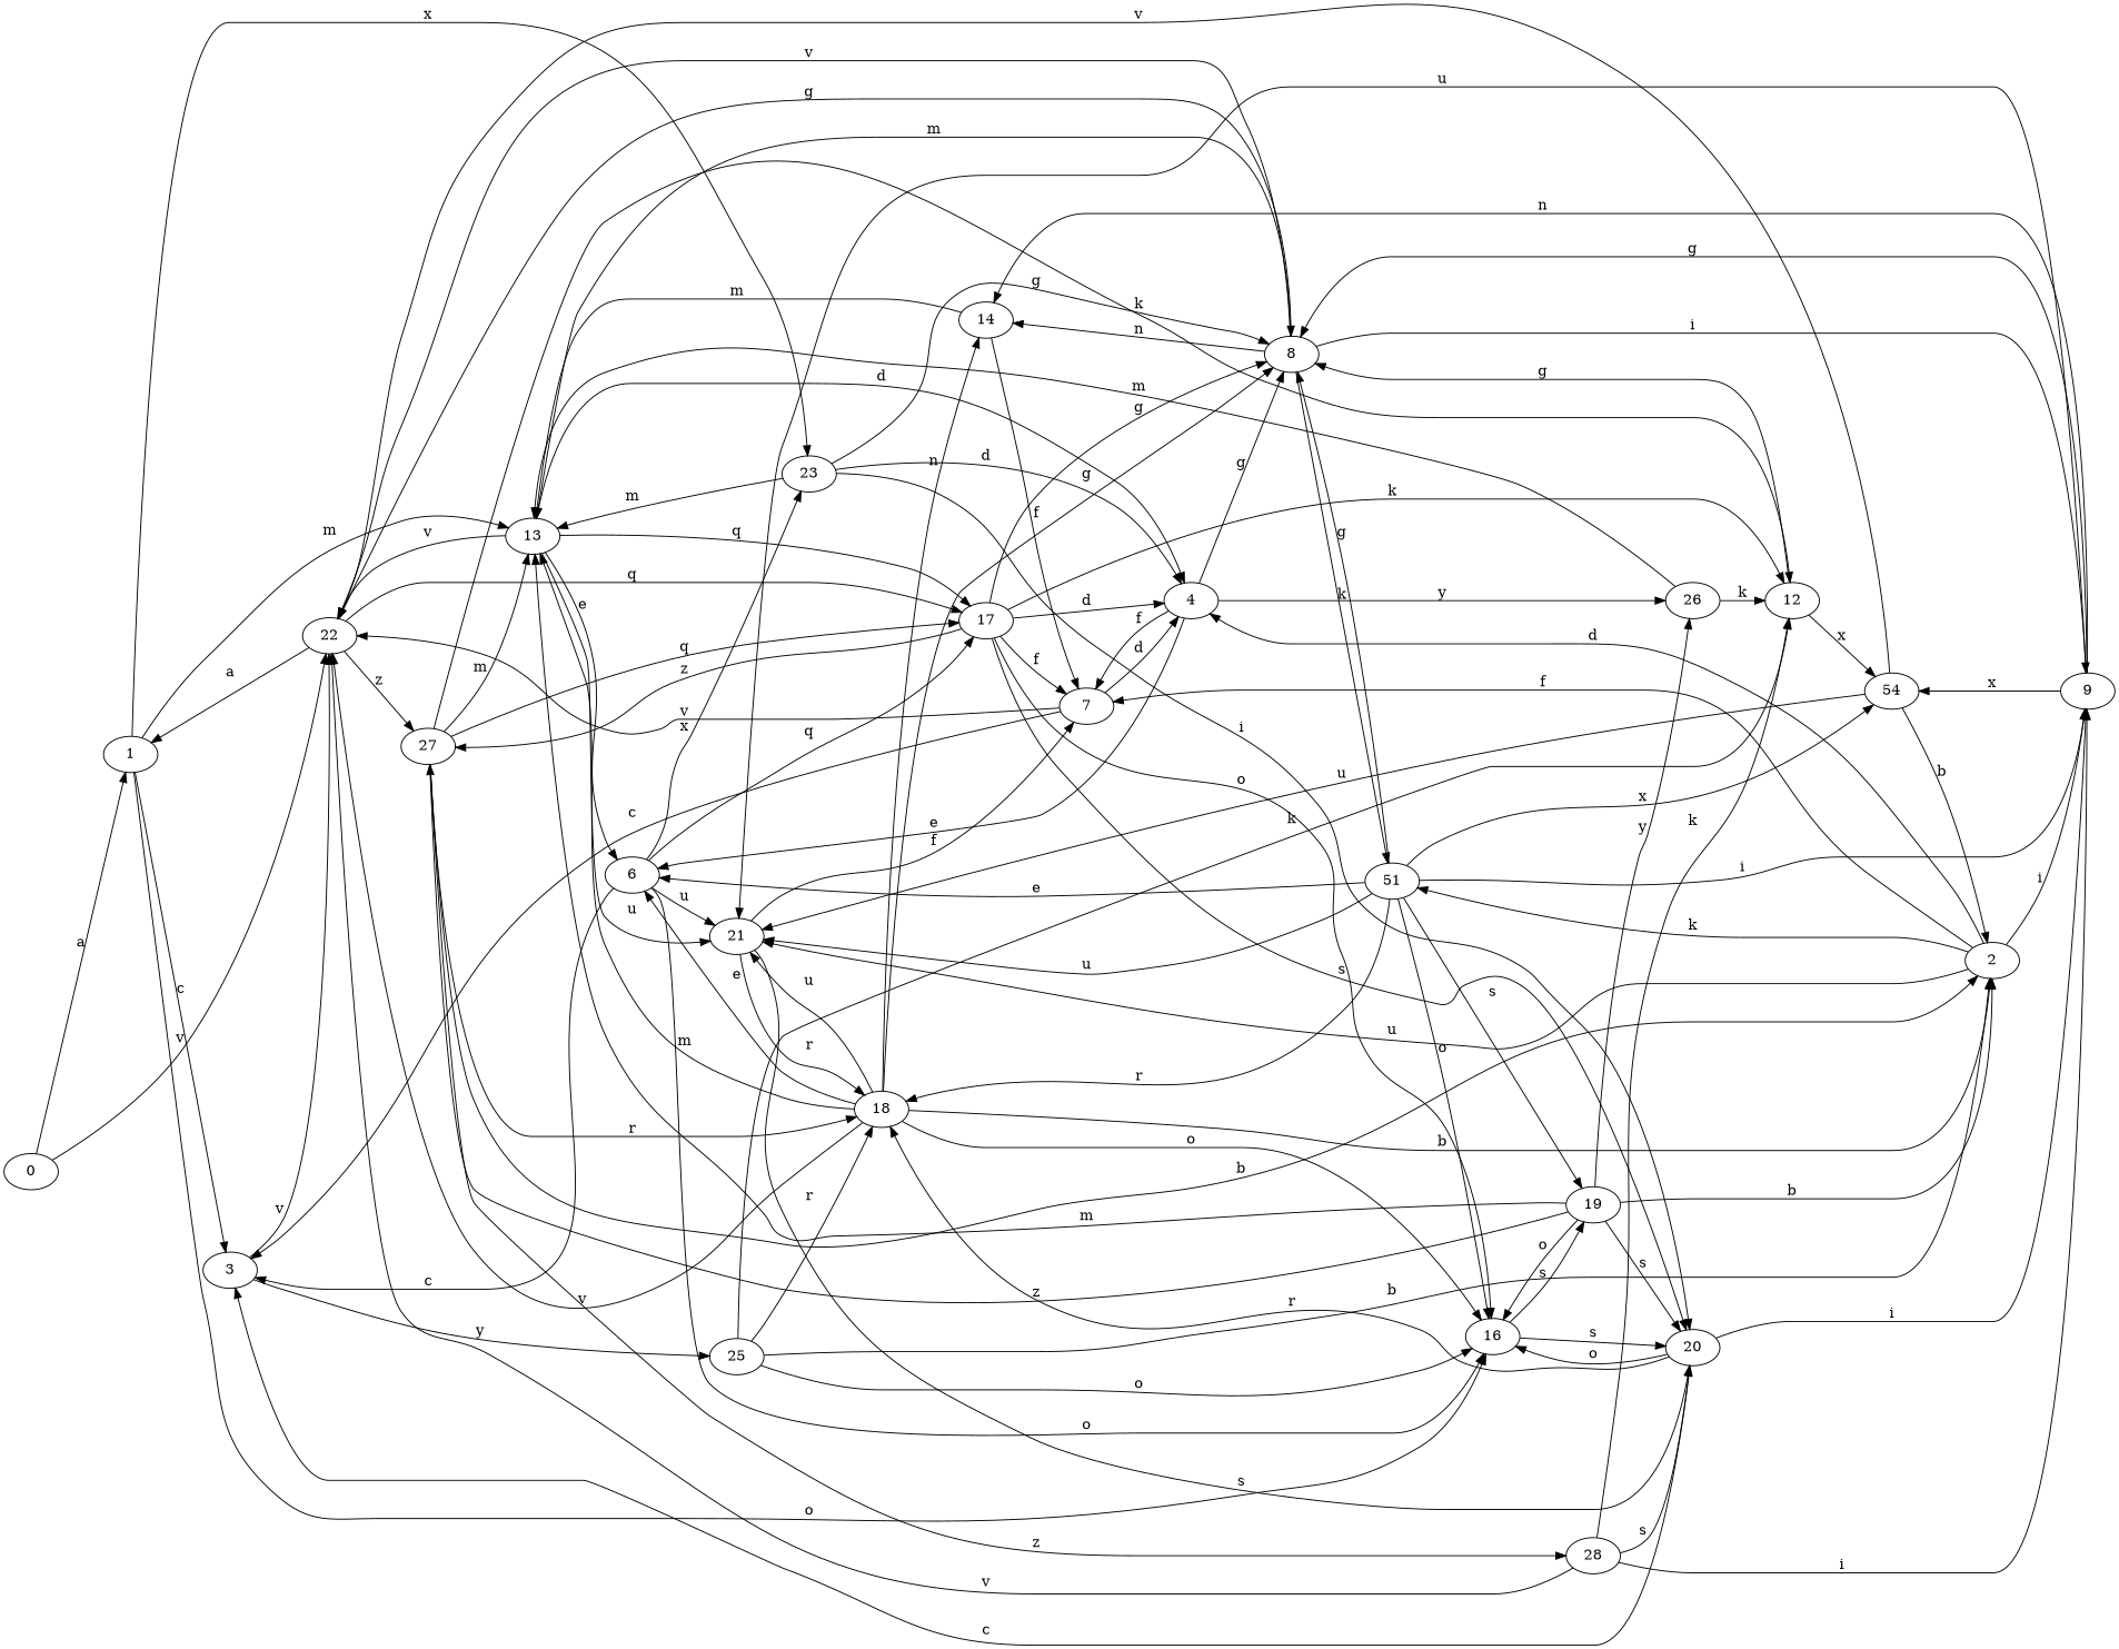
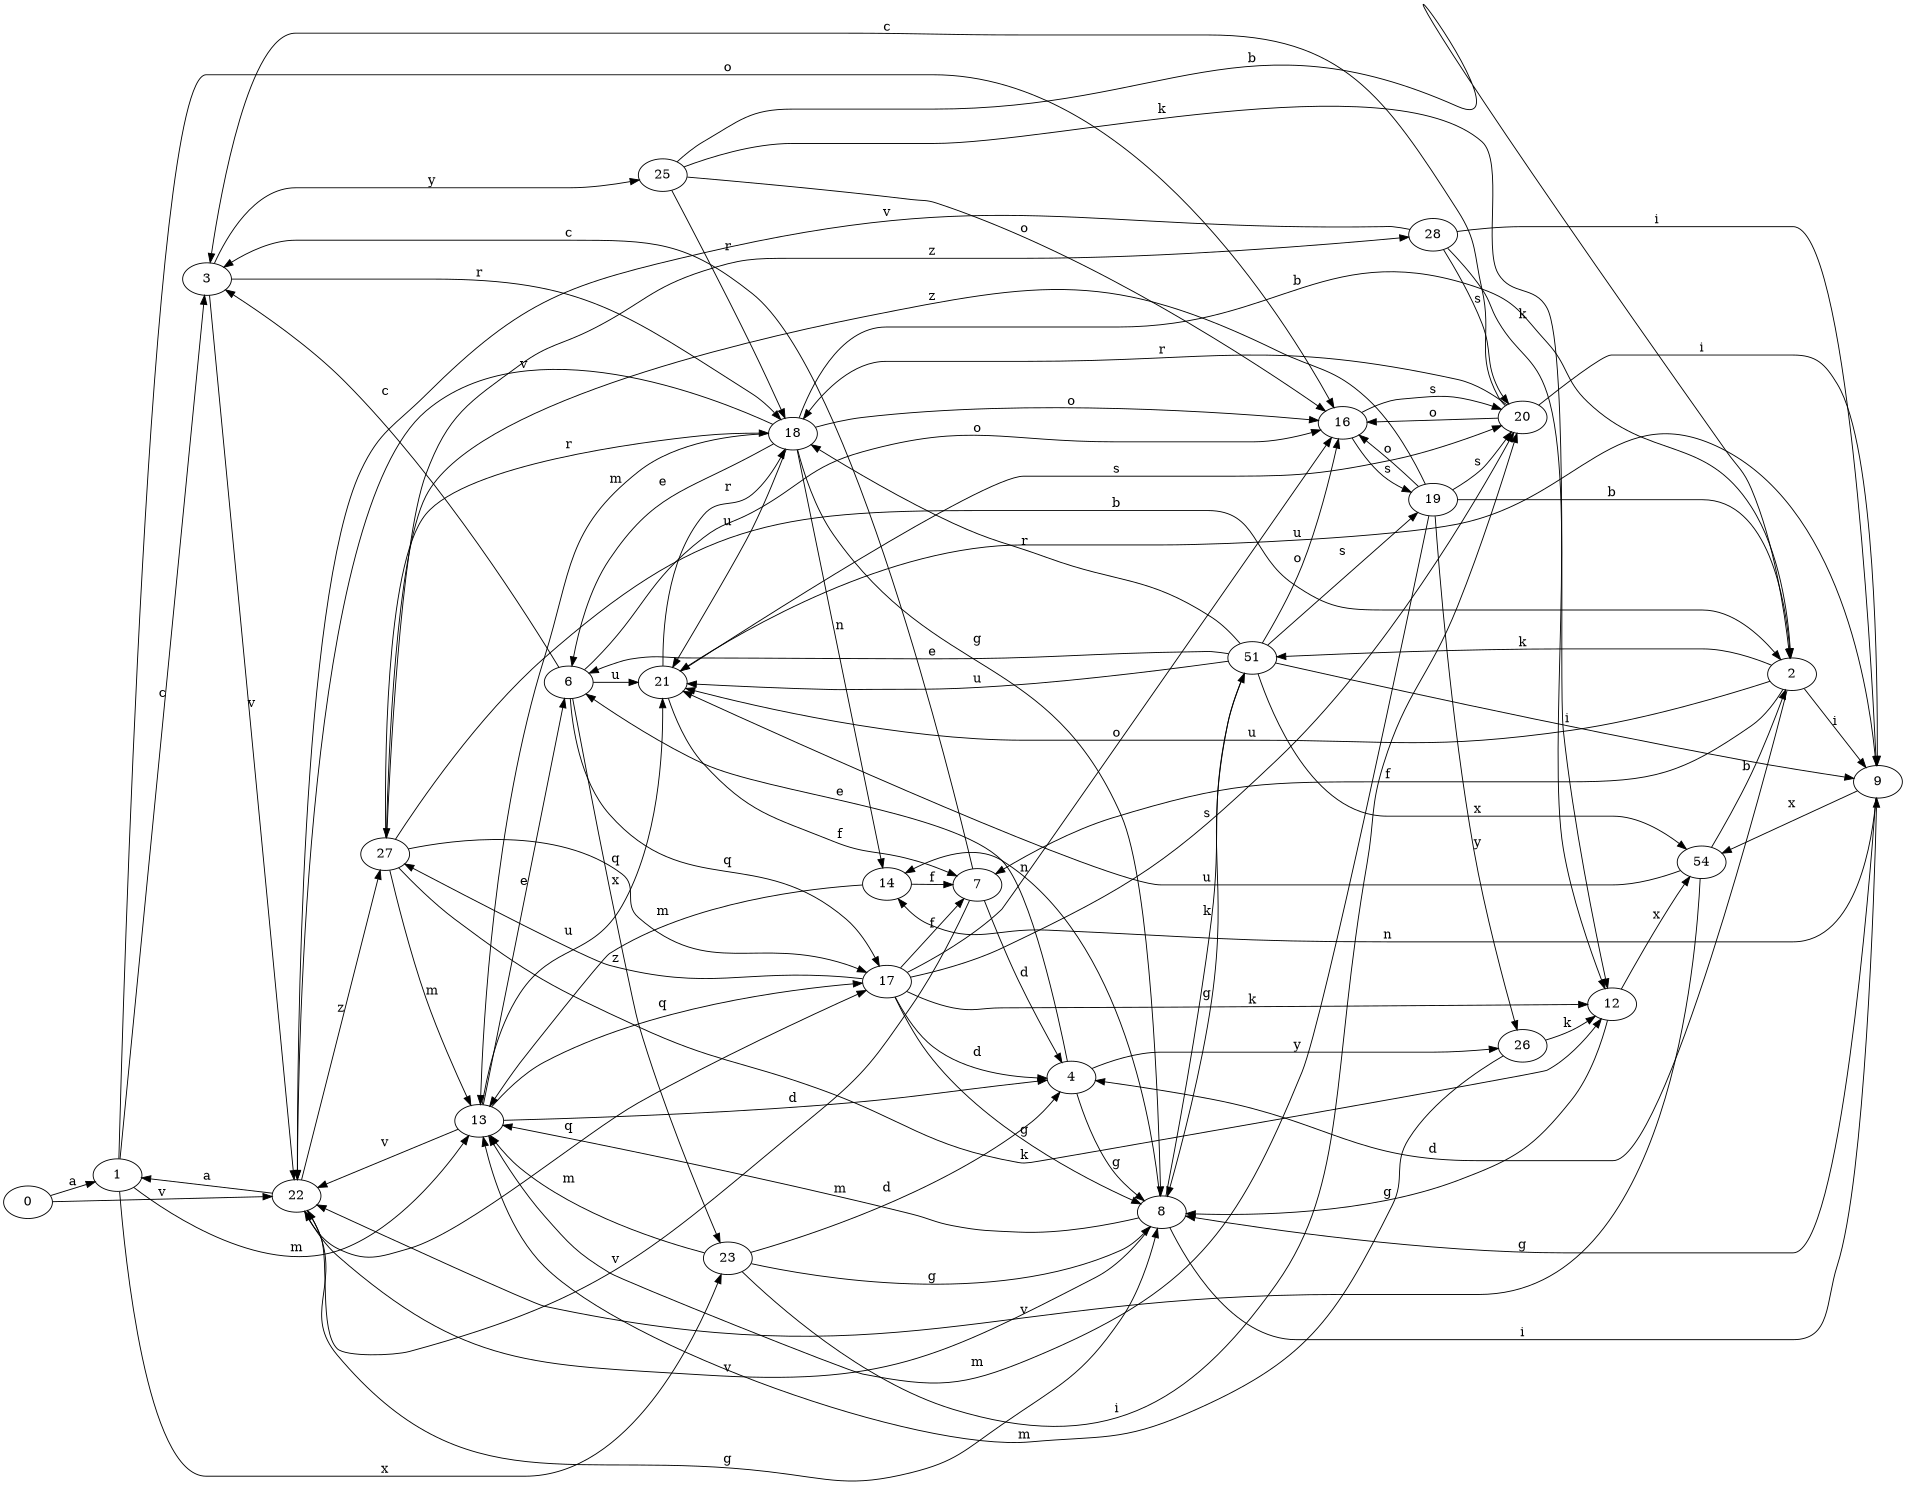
  strict digraph {
    fontname="DejaVu Serif"
    rankdir=LR
    node [fontname="DejaVu Serif"]
    edge [fontname="DejaVu Serif"]
    0
    1
    22
    3
    13
    16
    23
    8
    17
    27
    18
    25
    4
    21
    6
    19
    20
    2
    7
    9
    n21 [label=51]
    26
    14
    n24 [label=54]
    12
    28
    0 -> 1 [label=a]
    0 -> 22 [label=v]
    1 -> 3 [label=c]
    1 -> 13 [label=m]
    1 -> 16 [label=o]
    1 -> 23 [label=x]
    22 -> 1 [label=a]
    22 -> 8 [label=g]
    22 -> 17 [label=q]
    22 -> 27 [label=z]
    3 -> 22 [label=v]
+   3 -> 18 [label=r]
    3 -> 25 [label=y]
    13 -> 22 [label=v]
    13 -> 17 [label=q]
    13 -> 4 [label=d]
    13 -> 21 [label=u]
    13 -> 6 [label=e]
    16 -> 19 [label=s]
    16 -> 20 [label=s]
    23 -> 13 [label=m]
    23 -> 8 [label=g]
    23 -> 4 [label=d]
    23 -> 20 [label=i]
    8 -> 22 [label=v]
    8 -> 13 [label=m]
    8 -> 9 [label=i]
    8 -> n21 [label=k]
    8 -> 14 [label=n]
    17 -> 16 [label=o]
    17 -> 8 [label=g]
    17 -> 27 [label=z]
    17 -> 4 [label=d]
    17 -> 20 [label=s]
    17 -> 7 [label=f]
    17 -> 12 [label=k]
    27 -> 13 [label=m]
    27 -> 17 [label=q]
    27 -> 18 [label=r]
    27 -> 2 [label=b]
    27 -> 12 [label=k]
    27 -> 28 [label=z]
    18 -> 22 [label=v]
    18 -> 13 [label=m]
    18 -> 16 [label=o]
    18 -> 8 [label=g]
    18 -> 21 [label=u]
    18 -> 6 [label=e]
    18 -> 2 [label=b]
    18 -> 14 [label=n]
    25 -> 16 [label=o]
    25 -> 18 [label=r]
    25 -> 2 [label=b]
    25 -> 12 [label=k]
    4 -> 8 [label=g]
    4 -> 6 [label=e]
-   4 -> 7 [label=f]
    4 -> 26 [label=y]
    21 -> 18 [label=r]
    21 -> 20 [label=s]
    21 -> 7 [label=f]
    6 -> 3 [label=c]
    6 -> 16 [label=o]
    6 -> 23 [label=x]
    6 -> 17 [label=q]
    6 -> 21 [label=u]
    19 -> 13 [label=m]
    19 -> 16 [label=o]
    19 -> 27 [label=z]
    19 -> 20 [label=s]
    19 -> 2 [label=b]
    19 -> 26 [label=y]
    20 -> 3 [label=c]
    20 -> 16 [label=o]
    20 -> 18 [label=r]
    20 -> 9 [label=i]
    2 -> 4 [label=d]
    2 -> 21 [label=u]
    2 -> 7 [label=f]
    2 -> 9 [label=i]
    2 -> n21 [label=k]
    7 -> 22 [label=v]
    7 -> 3 [label=c]
    7 -> 4 [label=d]
    9 -> 8 [label=g]
    9 -> 21 [label=u]
    9 -> 14 [label=n]
    9 -> n24 [label=x]
    n21 -> 16 [label=o]
    n21 -> 8 [label=g]
    n21 -> 18 [label=r]
    n21 -> 21 [label=u]
    n21 -> 6 [label=e]
    n21 -> 19 [label=s]
    n21 -> 9 [label=i]
    n21 -> n24 [label=x]
    26 -> 13 [label=m]
    26 -> 12 [label=k]
    14 -> 13 [label=m]
    14 -> 7 [label=f]
    n24 -> 22 [label=v]
    n24 -> 21 [label=u]
    n24 -> 2 [label=b]
    12 -> 8 [label=g]
    12 -> n24 [label=x]
    28 -> 22 [label=v]
    28 -> 20 [label=s]
    28 -> 9 [label=i]
    28 -> 12 [label=k]
  }
